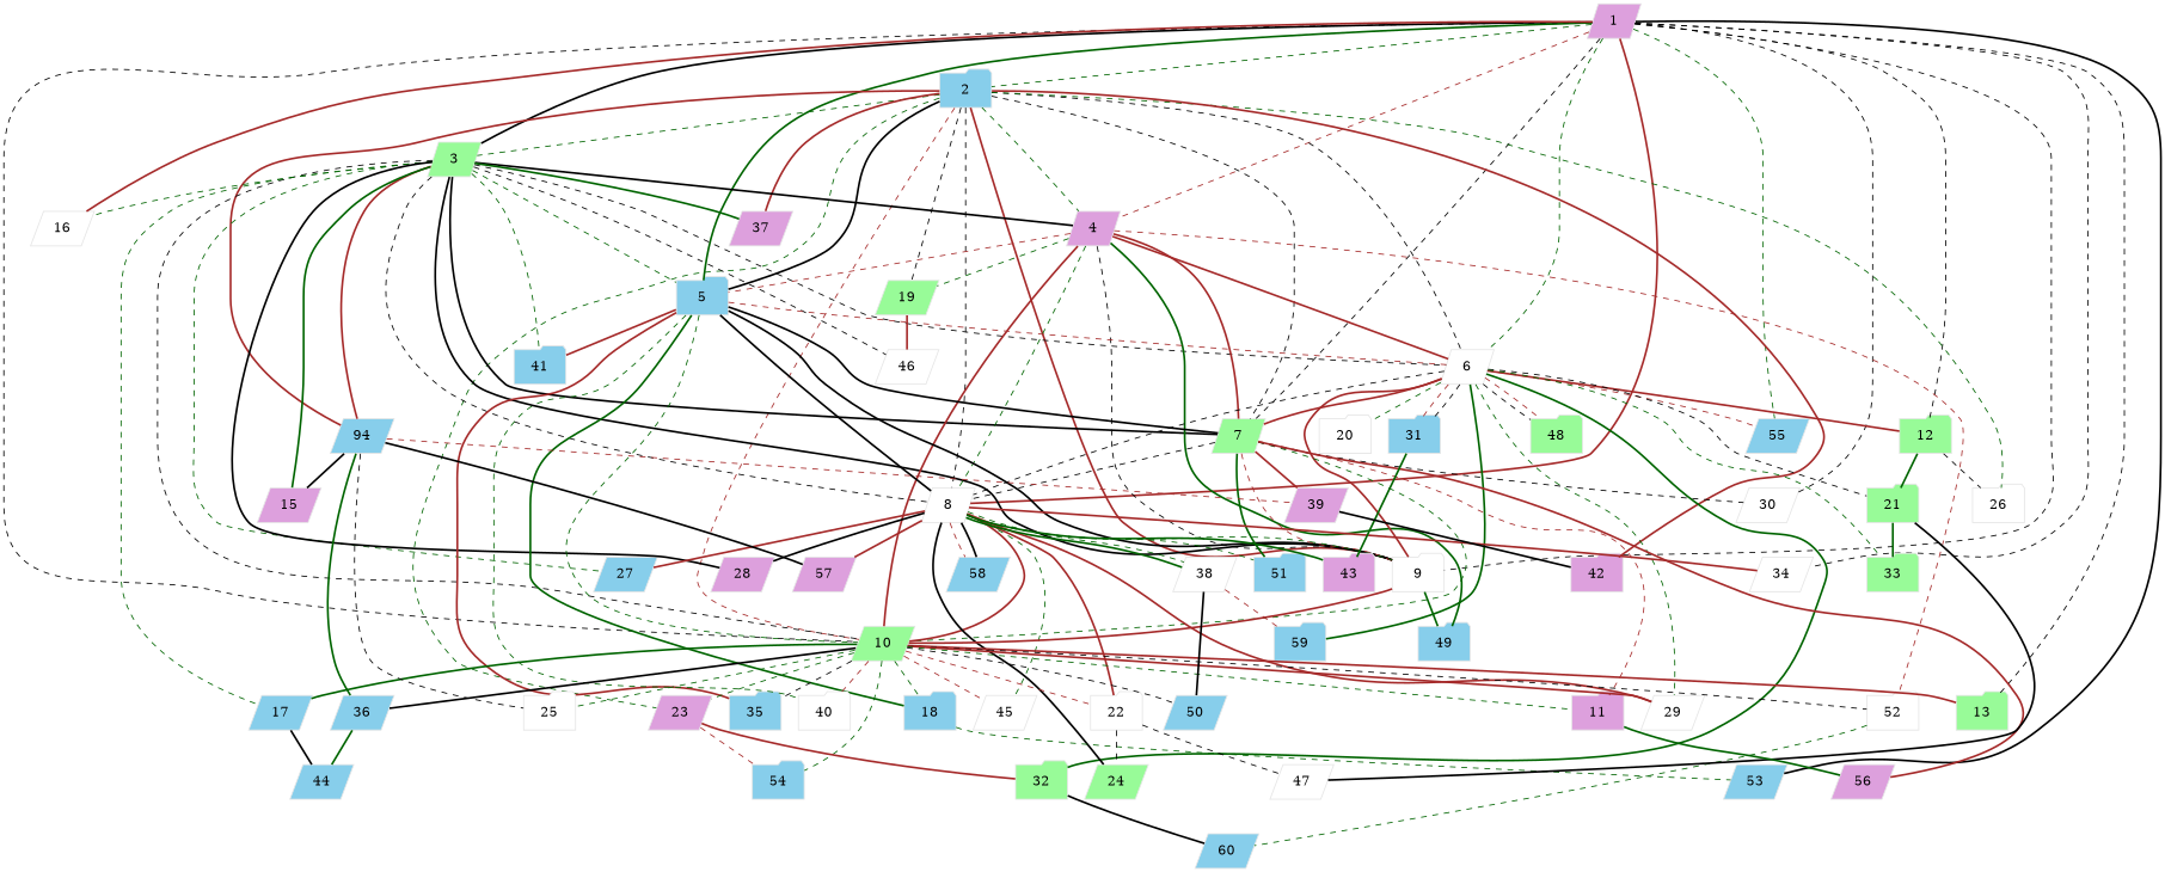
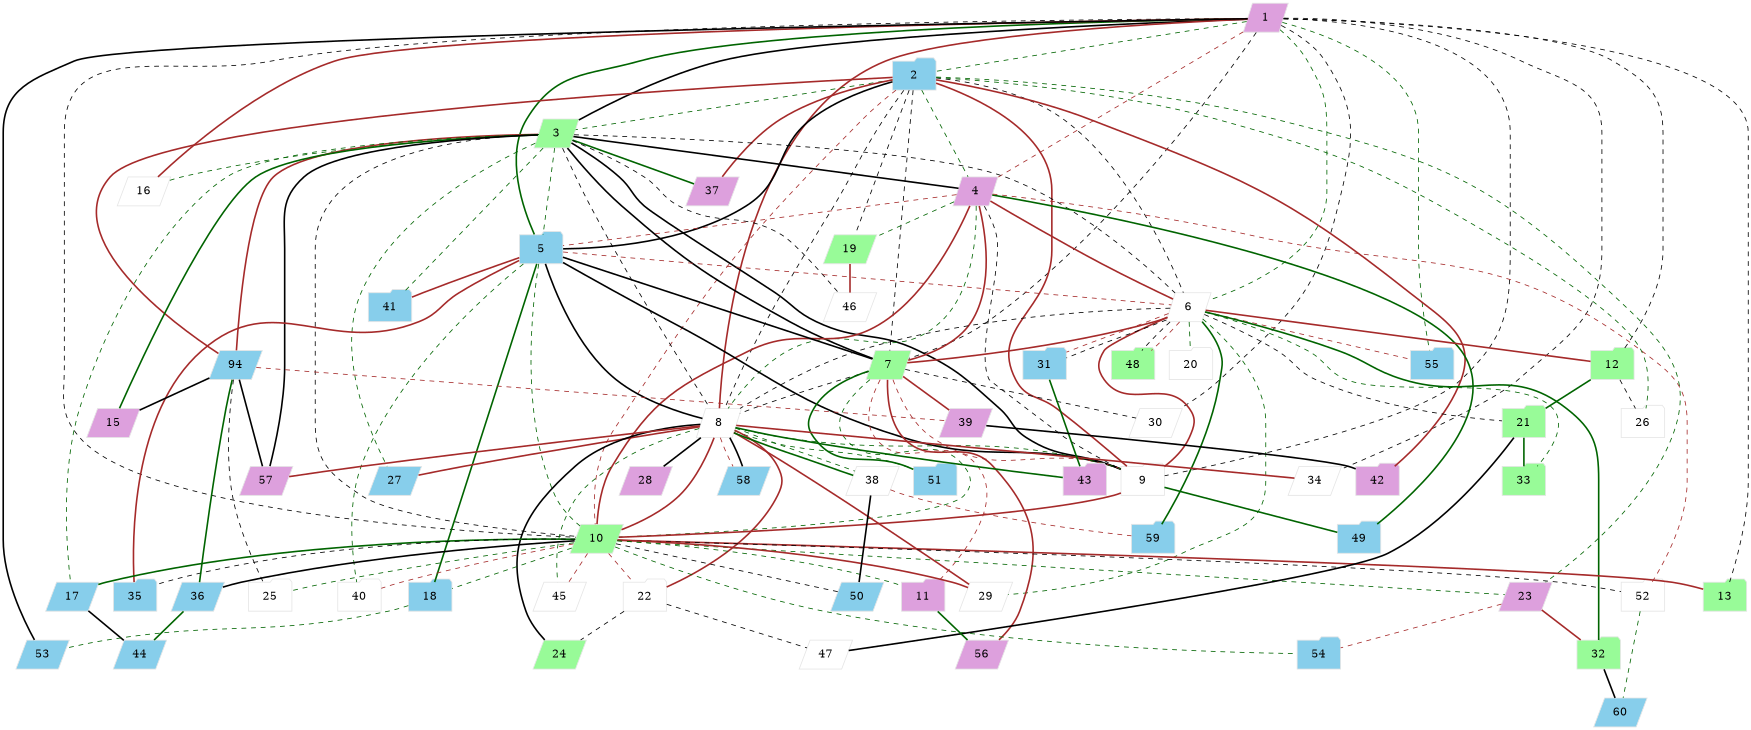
  graph {
    node [color=gray90 fillcolor=skyblue shape=parallelogram style=filled]
    edge [color=black style=dashed]
    1 [fillcolor=plum]
    2 [shape=folder]
    3 [fillcolor=palegreen]
    4 [fillcolor=plum]
    5 [shape=folder]
    6 [fillcolor=white]
    7 [fillcolor=palegreen]
    8 [fillcolor=white]
    9 [fillcolor=white shape=folder]
    10 [fillcolor=palegreen]
    12 [fillcolor=palegreen shape=folder]
    13 [fillcolor=palegreen shape=folder]
    16 [fillcolor=white]
    30 [fillcolor=white]
    34 [fillcolor=white]
    53
-   55
+   55 [shape=folder]
    n18 [label=94]
    19 [fillcolor=palegreen]
    23 [fillcolor=plum]
    26 [fillcolor=white shape=folder]
    37 [fillcolor=plum]
    42 [fillcolor=plum shape=folder]
    15 [fillcolor=plum]
    17
    27
    28 [fillcolor=plum]
    41 [shape=folder]
    46 [fillcolor=white]
    49 [shape=folder]
    52 [fillcolor=white shape=folder]
    18 [shape=folder]
    35 [shape=folder]
    40 [fillcolor=white shape=folder]
    20 [fillcolor=white shape=folder]
    21 [fillcolor=palegreen shape=folder]
    31 [shape=folder]
    32 [fillcolor=palegreen shape=folder]
    33 [fillcolor=palegreen shape=folder]
    48 [fillcolor=palegreen shape=folder]
    59 [shape=folder]
    29 [fillcolor=white]
    11 [fillcolor=plum shape=folder]
    39 [fillcolor=plum]
    51 [shape=folder]
    56 [fillcolor=plum]
    22 [fillcolor=white shape=folder]
    24 [fillcolor=palegreen]
    38 [fillcolor=white]
    43 [fillcolor=plum shape=folder]
    45 [fillcolor=white]
    57 [fillcolor=plum]
    58
    25 [fillcolor=white shape=folder]
    36
    50
    54 [shape=folder]
    44
    60
    47 [fillcolor=white]
    1 -- 2 [color=darkgreen]
    1 -- 3 [style=bold]
    1 -- 4 [color=brown]
    1 -- 5 [color=darkgreen style=bold]
    1 -- 6 [color=darkgreen]
    1 -- 7
    1 -- 8 [color=brown style=bold]
    1 -- 9
    1 -- 10
    1 -- 12
    1 -- 13
    1 -- 16 [color=brown style=bold]
    1 -- 30
    1 -- 34
    1 -- 53 [style=bold]
    1 -- 55 [color=darkgreen]
    2 -- 3 [color=darkgreen]
    2 -- 4 [color=darkgreen]
    2 -- 5 [style=bold]
    2 -- 6
    2 -- 7
    2 -- 8
    2 -- 9 [color=brown style=bold]
    2 -- 10 [color=brown]
    2 -- n18 [color=brown style=bold]
    2 -- 19
    2 -- 23 [color=darkgreen]
    2 -- 26 [color=darkgreen]
    2 -- 37 [color=brown style=bold]
    2 -- 42 [color=brown style=bold]
    3 -- 4 [style=bold]
    3 -- 5 [color=darkgreen]
    3 -- 6
    3 -- 7 [style=bold]
    3 -- 8
    3 -- 9 [style=bold]
    3 -- 10
    3 -- 16 [color=darkgreen]
    3 -- n18 [color=brown style=bold]
    3 -- 37 [color=darkgreen style=bold]
    3 -- 15 [color=darkgreen style=bold]
    3 -- 17 [color=darkgreen]
    3 -- 27 [color=darkgreen]
-   3 -- 28 [style=bold]
+   3 -- 57 [style=bold]
    3 -- 41 [color=darkgreen]
    3 -- 46
    4 -- 5 [color=brown]
    4 -- 6 [color=brown style=bold]
    4 -- 7 [color=brown style=bold]
    4 -- 8 [color=darkgreen]
    4 -- 9
    4 -- 10 [color=brown style=bold]
    4 -- 19 [color=darkgreen]
    4 -- 49 [color=darkgreen style=bold]
    4 -- 52 [color=brown]
    5 -- 6 [color=brown]
    5 -- 7 [style=bold]
    5 -- 8 [style=bold]
    5 -- 9 [style=bold]
    5 -- 10 [color=darkgreen]
    5 -- 41 [color=brown style=bold]
    5 -- 18 [color=darkgreen style=bold]
    5 -- 35 [color=brown style=bold]
    5 -- 40 [color=darkgreen]
    6 -- 7 [color=brown style=bold]
    6 -- 8
    6 -- 9 [color=brown style=bold]
    6 -- 12 [color=brown style=bold]
    6 -- 55 [color=brown]
    6 -- 20 [color=darkgreen]
    6 -- 21
    6 -- 31 [color=brown]
    6 -- 31
    6 -- 32 [color=darkgreen style=bold]
    6 -- 33 [color=darkgreen]
    6 -- 48
    6 -- 48 [color=brown]
    6 -- 59 [color=darkgreen style=bold]
    6 -- 29 [color=darkgreen]
    7 -- 8
    7 -- 9 [color=brown]
    7 -- 10 [color=darkgreen]
    7 -- 30
    7 -- 11 [color=brown]
    7 -- 39 [color=brown style=bold]
    7 -- 51 [color=darkgreen style=bold]
    7 -- 56 [color=brown style=bold]
    8 -- 9 [color=darkgreen]
    8 -- 10 [color=brown style=bold]
    8 -- 34 [color=brown style=bold]
    8 -- 27 [color=brown style=bold]
    8 -- 28 [style=bold]
    8 -- 29 [color=brown style=bold]
    8 -- 51 [color=darkgreen]
    8 -- 22 [color=brown style=bold]
    8 -- 24 [style=bold]
    8 -- 38 [color=darkgreen style=bold]
    8 -- 38 [color=darkgreen]
    8 -- 43 [color=darkgreen style=bold]
    8 -- 45 [color=darkgreen]
    8 -- 57 [color=brown style=bold]
    8 -- 58 [color=brown]
    8 -- 58 [style=bold]
    9 -- 10 [color=brown style=bold]
    9 -- 49 [color=darkgreen style=bold]
    10 -- 13 [color=brown style=bold]
    10 -- 23 [color=darkgreen]
    10 -- 17 [color=darkgreen style=bold]
    10 -- 52
    10 -- 18 [color=darkgreen]
    10 -- 35
    10 -- 40 [color=brown]
    10 -- 29 [color=brown style=bold]
    10 -- 11 [color=darkgreen]
    10 -- 22 [color=brown]
    10 -- 45 [color=brown]
    10 -- 25 [color=darkgreen]
    10 -- 36 [style=bold]
    10 -- 50
    10 -- 54 [color=darkgreen]
    12 -- 26
    12 -- 21 [color=darkgreen style=bold]
    n18 -- 15 [style=bold]
    n18 -- 39 [color=brown]
    n18 -- 57 [style=bold]
    n18 -- 25
    n18 -- 36 [color=darkgreen style=bold]
    19 -- 46 [color=brown style=bold]
    23 -- 32 [color=brown style=bold]
    23 -- 54 [color=brown]
    17 -- 44 [style=bold]
    52 -- 60 [color=darkgreen]
    18 -- 53 [color=darkgreen]
    21 -- 33 [color=darkgreen style=bold]
    21 -- 47 [style=bold]
    31 -- 43 [color=darkgreen style=bold]
    32 -- 60 [style=bold]
    11 -- 56 [color=darkgreen style=bold]
    39 -- 42 [style=bold]
    22 -- 24
    22 -- 47
    38 -- 59 [color=brown]
    38 -- 50 [style=bold]
    36 -- 44 [color=darkgreen style=bold]
  }
